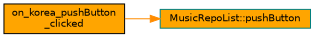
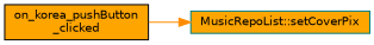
  digraph {
    rankdir=LR
    node [fillcolor=orange fontname=Helvetica fontsize=10 shape=box style=filled]
    n1 [color=black fontcolor=black height=0.2 label="on_korea_pushButton\l_clicked" width=0.4]
-   n2 [color=teal height=0.2 label="MusicRepoList::pushButton" width=0.4]
+   n2 [color=teal height=0.2 label="MusicRepoList::setCoverPix" width=0.4]
    n1 -> n2 [color=darkorange fontname=Helvetica fontsize=10 labelfontname=Helvetica labelfontsize=10 style=solid]
  }
